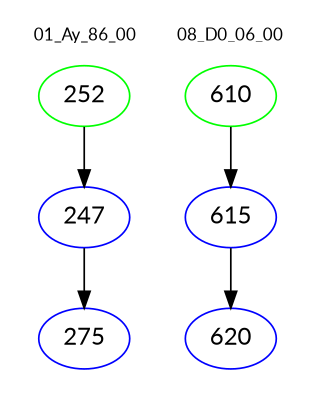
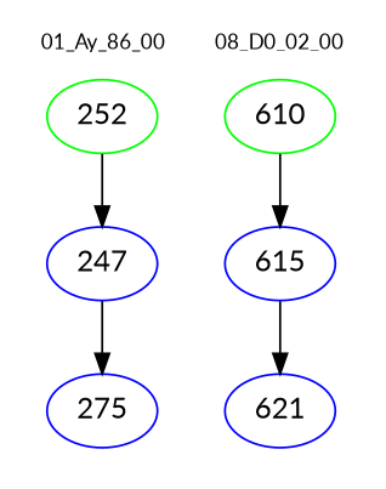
  digraph {
    fontname=Lato
    node [color=blue fontname=Lato]
    edge [color=black fontname=Lato]
    n1 [color=green label=252]
    n2 [label=247]
    n3 [label=275]
    n4 [color=green label=610]
    n5 [label=615]
-   n6 [label=620]
+   n6 [label=621]
    subgraph cluster_1 {
      color=white
      fontsize=10
      label="01_Ay_86_00"
      n1
      n2
      n3
    }
    subgraph cluster_2 {
      color=white
      fontsize=10
-     label="08_D0_06_00"
+     label="08_D0_02_00"
      n4
      n5
      n6
    }
    n1 -> n2
    n2 -> n3
    n4 -> n5
    n5 -> n6
  }
